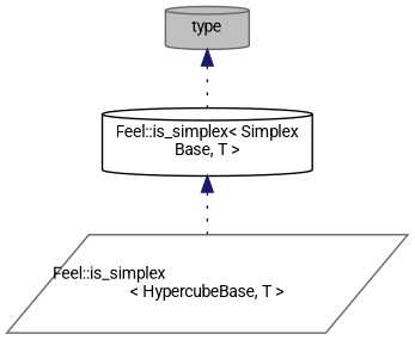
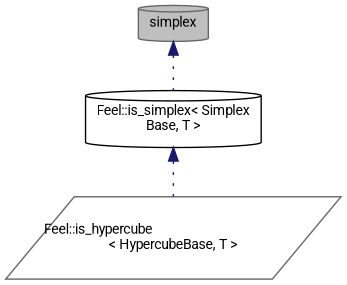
  digraph {
    fontname=Roboto
    node [color=gray40 fillcolor=white fontname=Roboto fontsize=10 shape=cylinder style=filled]
    edge [color=midnightblue dir=back fontname=Roboto fontsize=10 labelfontname=Helvetica labelfontsize=10 style=dotted]
-   n1 [fillcolor=grey75 fontcolor=black height=0.2 label=type width=0.4]
+   n1 [fillcolor=grey75 fontcolor=black height=0.2 label=simplex width=0.4]
    n2 [color=black height=0.2 label="Feel::is_simplex\< Simplex\lBase, T \>" width=0.4]
-   n3 [height=0.2 label="Feel::is_simplex\l\< HypercubeBase, T \>" shape=parallelogram width=0.4]
+   n3 [height=0.2 label="Feel::is_hypercube\l\< HypercubeBase, T \>" shape=parallelogram width=0.4]
    n1 -> n2
    n2 -> n3
  }
